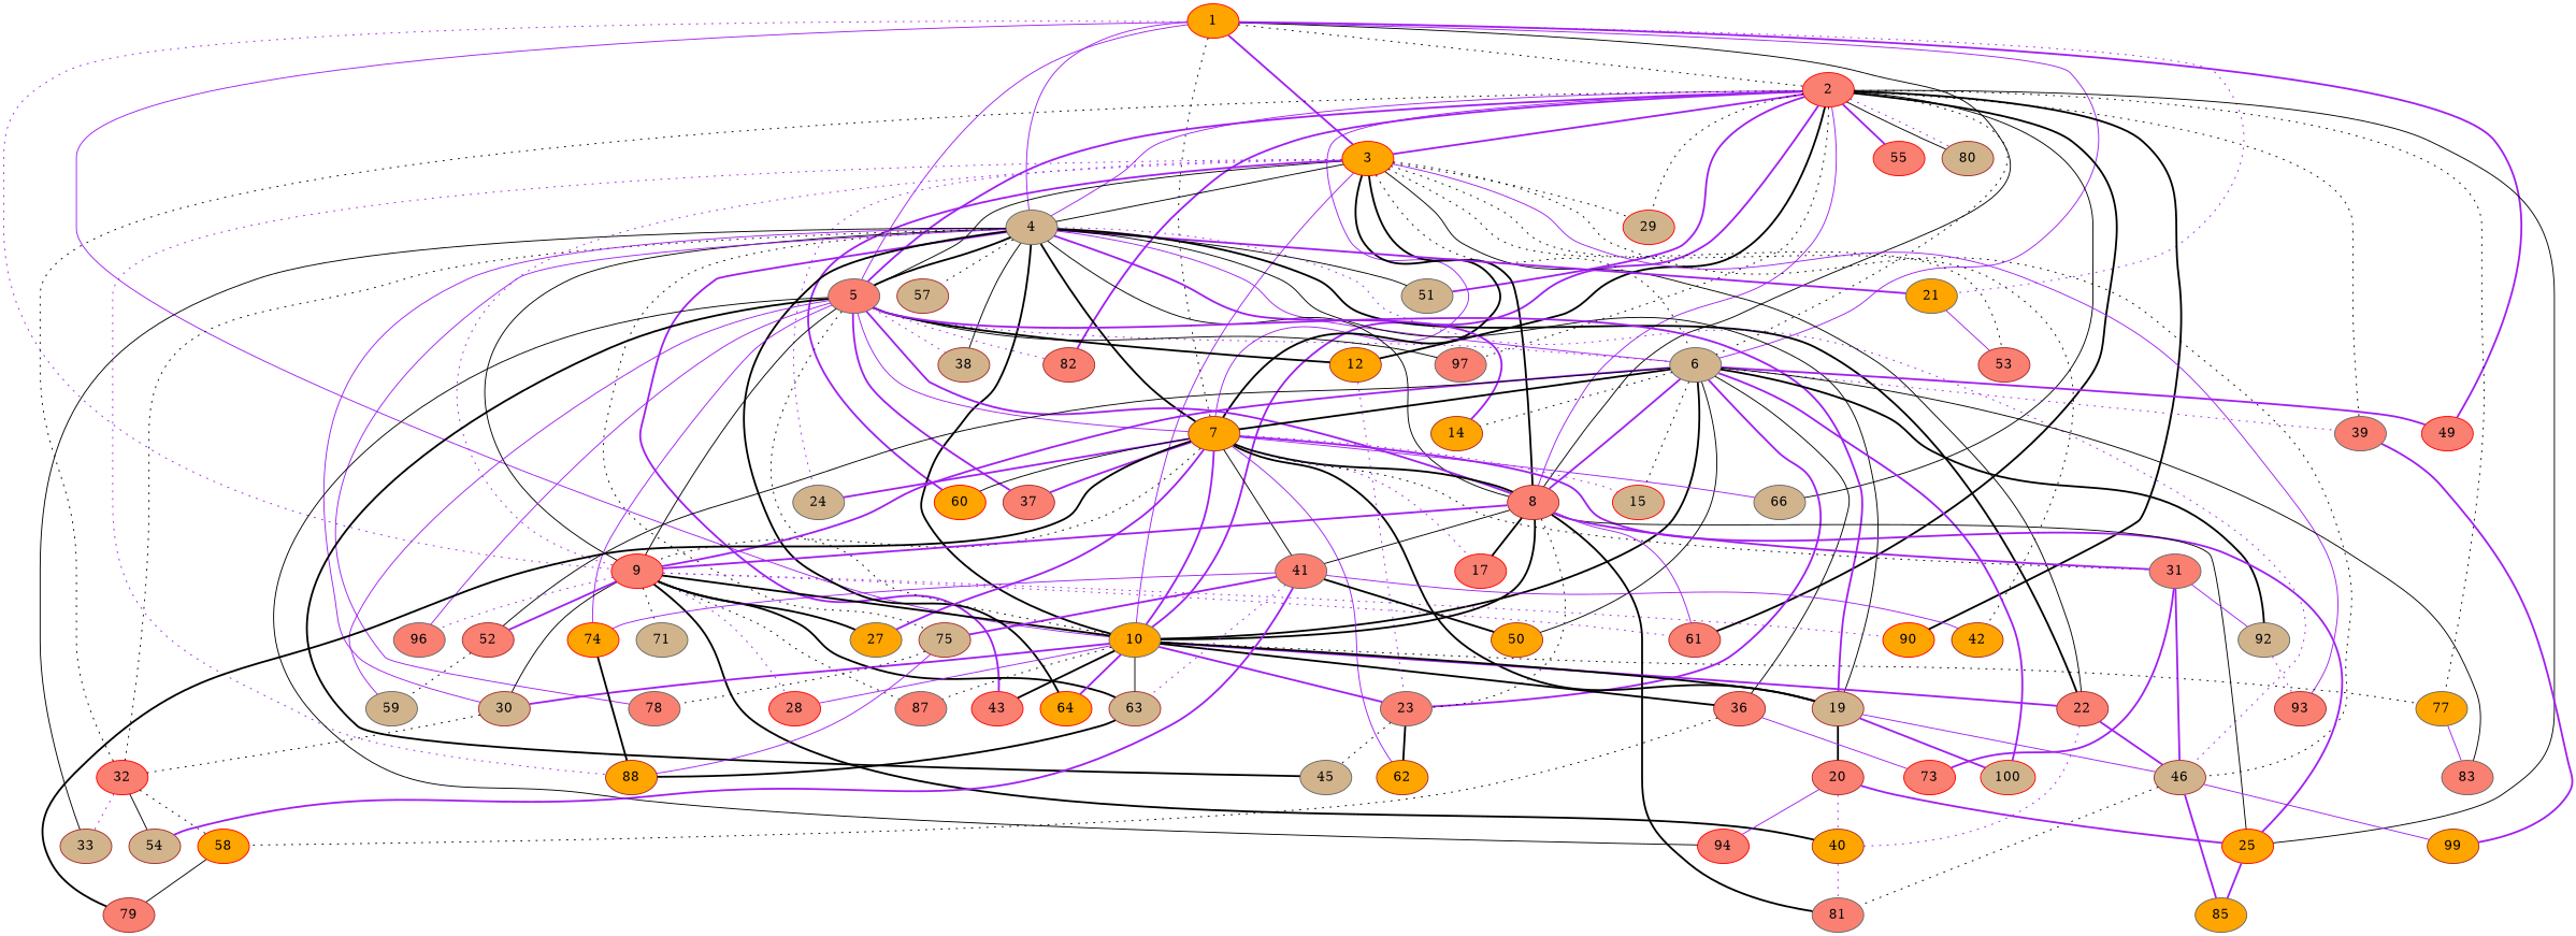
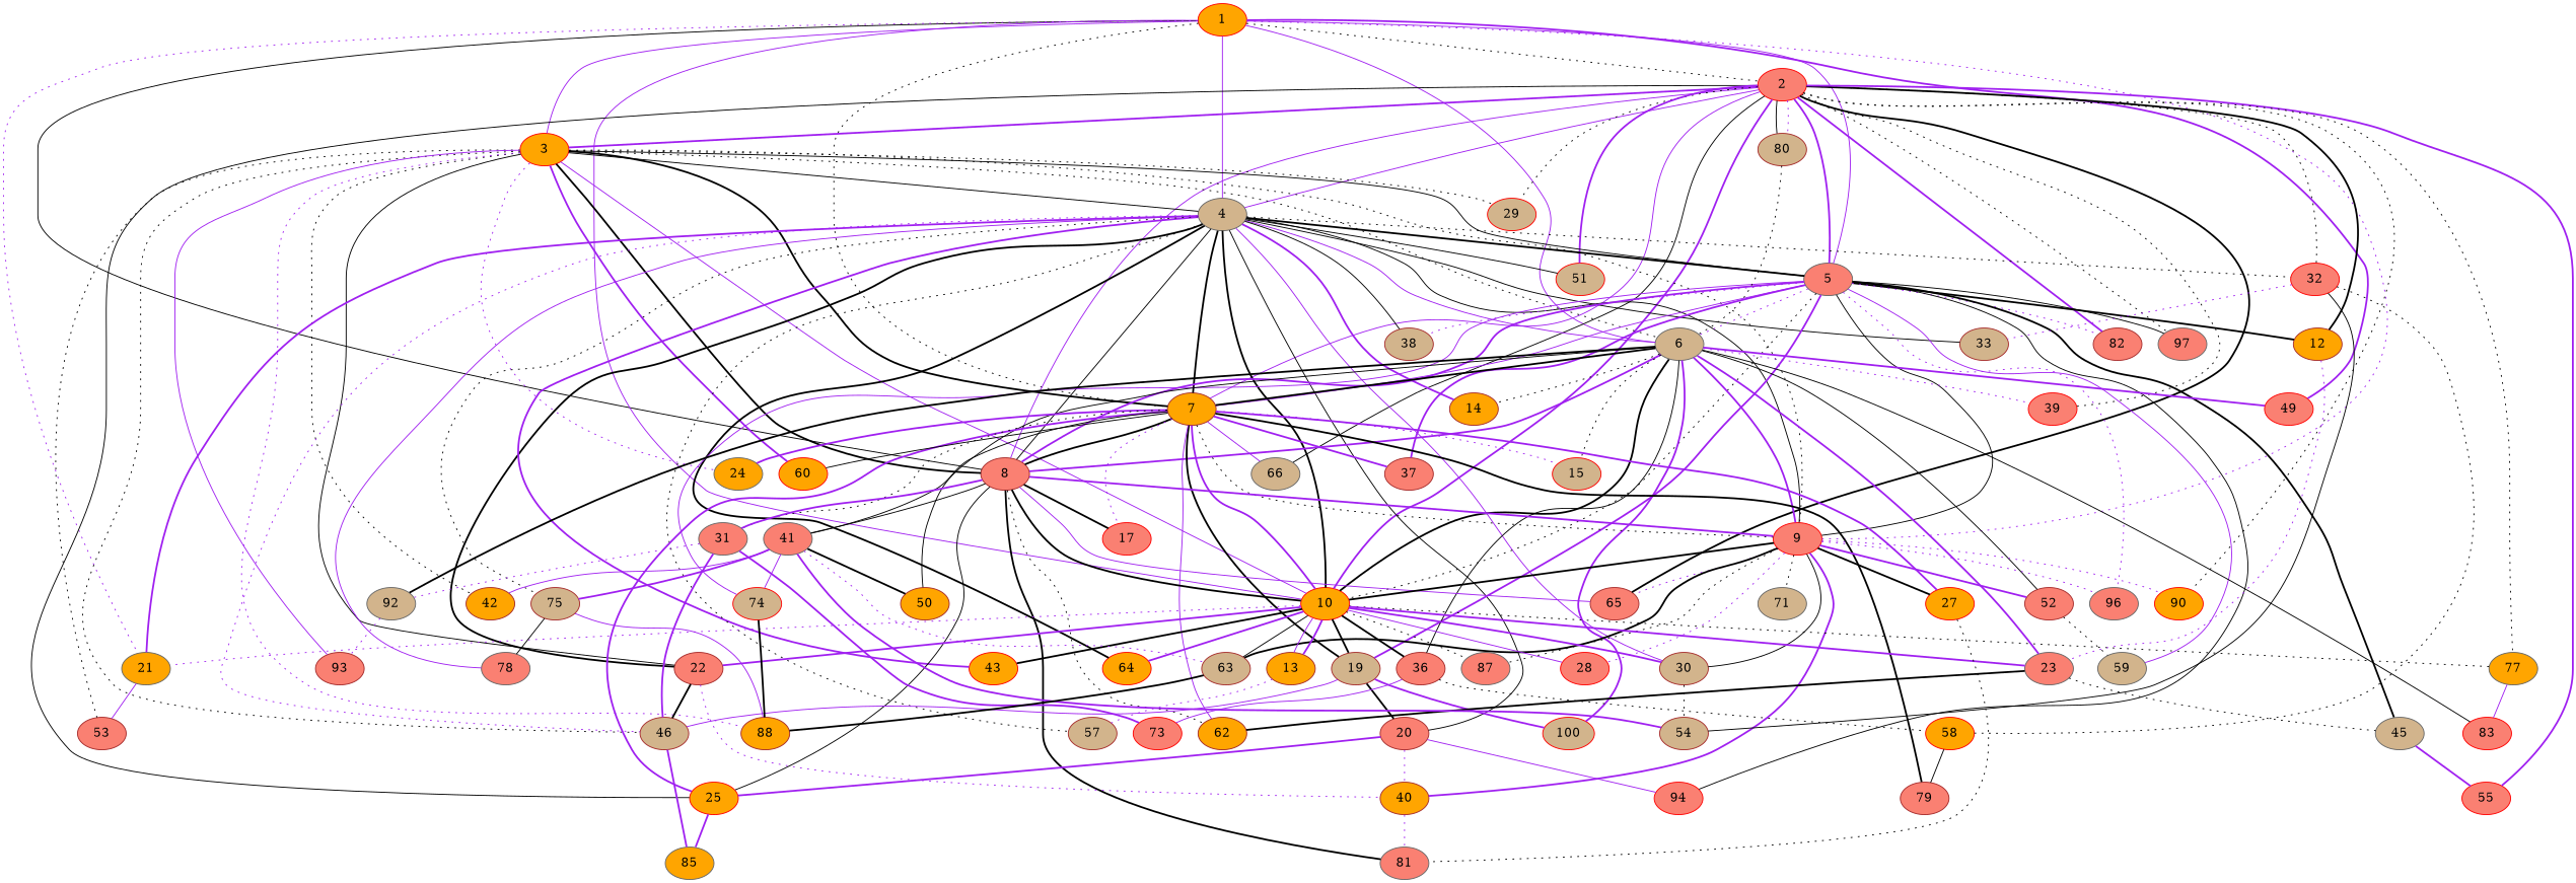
  graph {
    node [color=brown fillcolor=salmon style=filled]
    edge [color=purple style=bold]
    1 [color=red fillcolor=orange super="+16"]
    2 [color=red super="+34"]
    3 [color=red fillcolor=orange super="+44"]
    4 [color=gray40 fillcolor=tan super="+18"]
    5 [color=gray40 super="+67"]
    6 [color=gray40 fillcolor=tan super="+11"]
    7 [fillcolor=orange super="+26"]
    8
    9 [color=red super="+64"]
-   10 [color=gray40 fillcolor=orange super="+69"]
+   10 [color=red fillcolor=orange super="+69"]
    21 [color=gray40 fillcolor=orange super="+72"]
    49 [color=red]
    12 [fillcolor=orange super="+56"]
    25 [color=red fillcolor=orange super="+91"]
    29 [color=red fillcolor=tan]
    32 [color=red super="+102"]
-   39 [color=gray40]
-   51 [color=gray40 fillcolor=tan]
+   39 [color=red]
+   51 [color=red fillcolor=tan]
    55 [color=red]
    66 [color=gray40 fillcolor=tan]
    77 [color=gray40 fillcolor=orange]
    80 [fillcolor=tan]
    82
    90 [color=red fillcolor=orange]
    97 [color=gray40]
-   61
+   61 [label=65]
    22 [super="+84"]
-   24 [color=gray40 fillcolor=tan]
+   24 [color=gray40 fillcolor=orange]
    42 [fillcolor=orange]
    46 [fillcolor=tan super="+89"]
    53
    60 [color=red fillcolor=orange]
    88 [fillcolor=orange super="+101"]
    93
    14 [fillcolor=orange]
    20 [super="+98"]
    30 [fillcolor=tan super="+48"]
    33 [fillcolor=tan]
    38 [fillcolor=tan]
-   43 [color=red]
+   43 [color=red fillcolor=orange]
    57 [fillcolor=tan]
    n42 [color=red fillcolor=orange label=64]
    75 [fillcolor=tan]
    78 [color=gray40]
    19 [fillcolor=tan super="+70"]
    37
    45 [color=gray40 fillcolor=tan]
    59 [color=gray40 fillcolor=tan]
-   74 [color=red fillcolor=orange]
+   74 [color=red fillcolor=tan]
    94 [color=red]
    96 [color=gray40]
    15 [color=red fillcolor=tan]
    23 [color=gray40 super="+35"]
    36
    50 [fillcolor=orange]
    52 [super="+76"]
-   83 [color=gray40]
+   83 [color=red]
    92 [color=gray40 fillcolor=tan]
    100 [color=red fillcolor=tan]
    17 [color=red]
-   27 [color=gray40 fillcolor=orange]
+   27 [color=red fillcolor=orange]
    31 [color=gray40 super="+68"]
    41 [color=gray40 super="+47"]
    62 [fillcolor=orange]
    79
    81 [color=gray40 super="+86"]
    71 [color=gray40 fillcolor=tan]
    28 [color=red]
    40 [fillcolor=orange]
    63 [fillcolor=tan super="+95"]
    87 [color=gray40]
+   13 [fillcolor=orange]
    85 [color=gray40 fillcolor=orange]
    54 [fillcolor=tan]
    58 [color=red fillcolor=orange]
-   99 [fillcolor=orange]
    73 [color=red]
    1 -- 2 [color=black style=dotted]
-   1 -- 3
+   1 -- 3 [style=solid]
    1 -- 4 [style=solid weight=2]
    1 -- 5 [style=solid]
    1 -- 6 [style=solid]
    1 -- 7 [color=black style=dotted]
    1 -- 8 [color=black style=solid]
    1 -- 9 [style=dotted]
    1 -- 10 [style=solid]
    1 -- 21 [style=dotted]
    1 -- 49
    2 -- 3
    2 -- 4 [style=solid]
    2 -- 5
-   2 -- 6 [color=black style=dotted]
+   80 -- 6 [color=black style=dotted]
    2 -- 7 [style=solid]
    2 -- 8 [style=solid]
    2 -- 10
    2 -- 12 [color=black]
    2 -- 25 [color=black style=solid]
    2 -- 29 [color=black style=dotted]
    2 -- 32 [color=black style=dotted]
    2 -- 39 [color=black style=dotted]
    2 -- 51
    2 -- 55
    2 -- 66 [color=black style=solid]
    2 -- 77 [color=black style=dotted]
    2 -- 80 [color=black style=solid]
    2 -- 80 [style=dotted]
    2 -- 82
-   2 -- 90 [color=black]
+   2 -- 90 [color=black style=dotted]
    2 -- 97 [color=black style=dotted]
    2 -- 61 [color=black weight=2]
    3 -- 4 [color=black style=solid]
    3 -- 5 [color=black style=solid]
    3 -- 6 [color=black style=dotted]
    3 -- 7 [color=black]
    3 -- 8 [color=black]
-   3 -- 9 [style=dotted]
+   3 -- 9 [color=black style=dotted]
    3 -- 10 [style=solid]
    3 -- 29 [color=black style=dotted]
    3 -- 22 [color=black style=solid]
    3 -- 24 [style=dotted]
    3 -- 42 [color=black style=dotted]
    3 -- 46 [color=black style=dotted]
    3 -- 53 [color=black style=dotted]
    3 -- 60
    3 -- 88 [style=dotted]
    3 -- 93 [style=solid]
    4 -- 5 [color=black]
    4 -- 6 [style=solid]
    4 -- 7 [color=black]
    4 -- 8 [color=black style=solid]
    4 -- 9 [color=black style=solid]
    4 -- 10 [color=black weight=2]
    4 -- 21
    4 -- 32 [color=black style=dotted]
    4 -- 51 [color=black style=solid]
    4 -- 22 [color=black]
    4 -- 46 [style=dotted]
    4 -- 14
-   4 -- 19 [color=black style=solid]
+   4 -- 20 [color=black style=solid]
    4 -- 30 [style=solid]
    4 -- 33 [color=black style=solid]
    4 -- 38 [color=black style=solid]
    4 -- 43
    4 -- 57 [color=black style=dotted]
    4 -- n42 [color=black]
    4 -- 75 [color=black style=dotted]
    4 -- 78 [style=solid]
    5 -- 6 [style=dotted]
    5 -- 7 [style=solid]
    5 -- 8
    5 -- 9 [color=black style=solid]
    5 -- 10 [color=black style=dotted]
    5 -- 12 [color=black]
    5 -- 82 [style=dotted]
    5 -- 97 [color=black style=solid]
    5 -- 38 [style=dotted]
    5 -- 19
    5 -- 37
    5 -- 45 [color=black]
    5 -- 59 [style=solid]
    5 -- 74 [style=solid]
    5 -- 94 [color=black style=solid]
-   5 -- 96 [style=solid]
+   5 -- 96 [style=dotted]
    6 -- 7 [color=black]
    6 -- 8
    6 -- 9 [weight=2]
    6 -- 10 [color=black]
    6 -- 49
    6 -- 39 [style=dotted]
    6 -- 14 [color=black style=dotted]
    6 -- 15 [color=black style=dotted]
    6 -- 23
    6 -- 36 [color=black style=solid]
    6 -- 50 [color=black style=solid]
    6 -- 52 [color=black style=solid weight=2]
    6 -- 83 [color=black style=solid]
    6 -- 92 [color=black]
    6 -- 100
    7 -- 8 [color=black]
    7 -- 9 [color=black style=dotted]
    7 -- 10
    7 -- 25
    7 -- 66 [style=solid]
    7 -- 24
    7 -- 60 [color=black style=solid]
    7 -- 19 [color=black]
    7 -- 37
    7 -- 15 [style=dotted]
    7 -- 17 [style=dotted]
    7 -- 27
    7 -- 31 [color=black style=dotted]
    7 -- 41 [color=black style=solid]
    7 -- 62 [style=solid]
    7 -- 79 [color=black]
    8 -- 9
    8 -- 10 [color=black]
    8 -- 25 [color=black style=solid]
    8 -- 61 [style=solid]
-   8 -- 23 [color=black style=dotted]
+   8 -- 62 [color=black style=dotted]
    8 -- 17 [color=black]
    8 -- 31
    8 -- 41 [color=black style=solid weight=2]
    8 -- 81 [color=black]
    9 -- 10 [color=black]
    9 -- 90 [style=dotted]
    9 -- 61 [style=dotted]
    9 -- 30 [color=black style=solid]
    9 -- 96 [style=dotted]
    9 -- 52
    9 -- 27 [color=black]
    9 -- 71 [color=black style=dotted]
    9 -- 28 [style=dotted]
-   9 -- 40 [color=black]
+   9 -- 40
    9 -- 63 [color=black]
    9 -- 87 [color=black style=dotted]
+   10 -- 21 [style=dotted]
    10 -- 77 [color=black style=dotted]
    10 -- 22
    10 -- 30
    10 -- 43 [color=black]
    10 -- n42
    10 -- 19 [color=black]
    10 -- 23
    10 -- 36 [color=black]
    10 -- 28 [style=solid]
    10 -- 63 [color=black style=solid]
    10 -- 87 [color=black style=dotted]
+   10 -- 13 [style=solid]
+   10 -- 13
    21 -- 53 [style=solid]
    12 -- 23 [style=dotted]
    25 -- 85
    32 -- 33 [style=dotted]
    32 -- 54 [color=black style=solid]
    32 -- 58 [color=black style=dotted]
-   39 -- 99
    77 -- 83 [style=solid]
-   22 -- 46
+   22 -- 46 [color=black]
    22 -- 40 [style=dotted]
-   46 -- 81 [color=black style=dotted]
+   27 -- 81 [color=black style=dotted]
    46 -- 85
-   46 -- 99 [style=solid]
    20 -- 25
    20 -- 94 [style=solid]
    20 -- 40 [style=dotted]
-   30 -- 32 [color=black style=dotted]
+   30 -- 54 [color=black style=dotted]
    75 -- 88 [style=solid]
-   75 -- 78 [color=black style=dotted]
+   75 -- 78 [color=black style=solid]
    19 -- 46 [style=solid]
    19 -- 20 [color=black]
    19 -- 100
+   45 -- 55
    74 -- 88 [color=black]
    23 -- 45 [color=black style=dotted]
    23 -- 62 [color=black]
    36 -- 58 [color=black style=dotted]
    36 -- 73 [style=solid]
    52 -- 59 [color=black style=dotted]
    92 -- 93 [style=dotted]
    31 -- 46
-   31 -- 92 [style=solid]
+   31 -- 92 [style=dotted]
    31 -- 73
    41 -- 42 [style=solid]
    41 -- 75
    41 -- 74 [style=solid]
    41 -- 50 [color=black]
    41 -- 63 [style=dotted]
    41 -- 54
    40 -- 81 [style=dotted]
    63 -- 88 [color=black]
+   13 -- 57 [style=dotted]
    58 -- 79 [color=black style=solid]
  }
